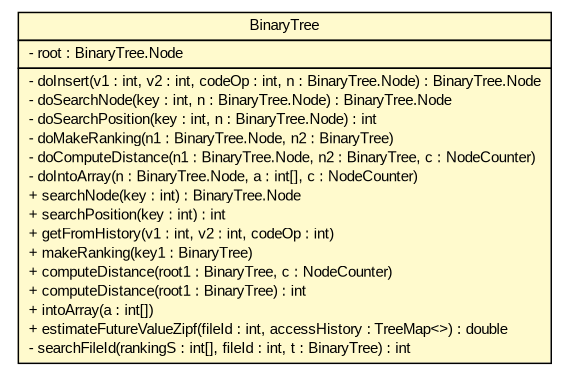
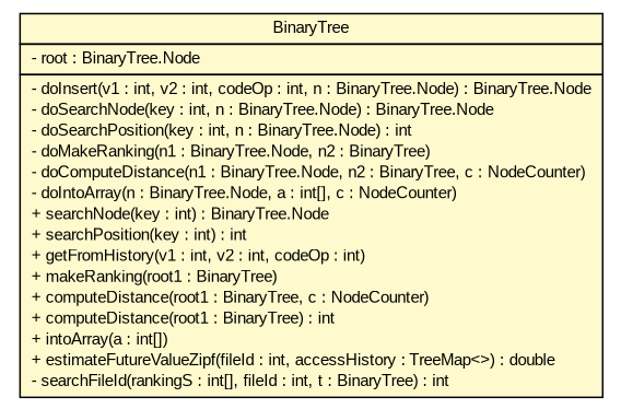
  digraph {
    nodesep=0.25
    ranksep=0.5
-   n1 [fontcolor=black fontname=arial fontsize=10.0 label=<<table title="org.edg.data.replication.optorsim.infrastructure.BinaryTree" border="0" cellborder="1" cellspacing="0" cellpadding="2" port="p" bgcolor="lemonChiffon" href="./BinaryTree.html"> 		<tr><td><table border="0" cellspacing="0" cellpadding="1"> <tr><td align="center" balign="center"> BinaryTree </td></tr> 		</table></td></tr> 		<tr><td><table border="0" cellspacing="0" cellpadding="1"> <tr><td align="left" balign="left"> - root : BinaryTree.Node </td></tr> 		</table></td></tr> 		<tr><td><table border="0" cellspacing="0" cellpadding="1"> <tr><td align="left" balign="left"> - doInsert(v1 : int, v2 : int, codeOp : int, n : BinaryTree.Node) : BinaryTree.Node </td></tr> <tr><td align="left" balign="left"> - doSearchNode(key : int, n : BinaryTree.Node) : BinaryTree.Node </td></tr> <tr><td align="left" balign="left"> - doSearchPosition(key : int, n : BinaryTree.Node) : int </td></tr> <tr><td align="left" balign="left"> - doMakeRanking(n1 : BinaryTree.Node, n2 : BinaryTree) </td></tr> <tr><td align="left" balign="left"> - doComputeDistance(n1 : BinaryTree.Node, n2 : BinaryTree, c : NodeCounter) </td></tr> <tr><td align="left" balign="left"> - doIntoArray(n : BinaryTree.Node, a : int[], c : NodeCounter) </td></tr> <tr><td align="left" balign="left"> + searchNode(key : int) : BinaryTree.Node </td></tr> <tr><td align="left" balign="left"> + searchPosition(key : int) : int </td></tr> <tr><td align="left" balign="left"> + getFromHistory(v1 : int, v2 : int, codeOp : int) </td></tr> <tr><td align="left" balign="left"> + makeRanking(key1 : BinaryTree) </td></tr> <tr><td align="left" balign="left"> + computeDistance(root1 : BinaryTree, c : NodeCounter) </td></tr> <tr><td align="left" balign="left"> + computeDistance(root1 : BinaryTree) : int </td></tr> <tr><td align="left" balign="left"> + intoArray(a : int[]) </td></tr> <tr><td align="left" balign="left"> + estimateFutureValueZipf(fileId : int, accessHistory : TreeMap&lt;&gt;) : double </td></tr> <tr><td align="left" balign="left"> - searchFileId(rankingS : int[], fileId : int, t : BinaryTree) : int </td></tr> 		</table></td></tr> 		</table>> shape=plaintext]
+   n1 [fontcolor=black fontname=arial fontsize=10.0 label=<<table title="org.edg.data.replication.optorsim.infrastructure.BinaryTree" border="0" cellborder="1" cellspacing="0" cellpadding="2" port="p" bgcolor="lemonChiffon" href="./BinaryTree.html"> 		<tr><td><table border="0" cellspacing="0" cellpadding="1"> <tr><td align="center" balign="center"> BinaryTree </td></tr> 		</table></td></tr> 		<tr><td><table border="0" cellspacing="0" cellpadding="1"> <tr><td align="left" balign="left"> - root : BinaryTree.Node </td></tr> 		</table></td></tr> 		<tr><td><table border="0" cellspacing="0" cellpadding="1"> <tr><td align="left" balign="left"> - doInsert(v1 : int, v2 : int, codeOp : int, n : BinaryTree.Node) : BinaryTree.Node </td></tr> <tr><td align="left" balign="left"> - doSearchNode(key : int, n : BinaryTree.Node) : BinaryTree.Node </td></tr> <tr><td align="left" balign="left"> - doSearchPosition(key : int, n : BinaryTree.Node) : int </td></tr> <tr><td align="left" balign="left"> - doMakeRanking(n1 : BinaryTree.Node, n2 : BinaryTree) </td></tr> <tr><td align="left" balign="left"> - doComputeDistance(n1 : BinaryTree.Node, n2 : BinaryTree, c : NodeCounter) </td></tr> <tr><td align="left" balign="left"> - doIntoArray(n : BinaryTree.Node, a : int[], c : NodeCounter) </td></tr> <tr><td align="left" balign="left"> + searchNode(key : int) : BinaryTree.Node </td></tr> <tr><td align="left" balign="left"> + searchPosition(key : int) : int </td></tr> <tr><td align="left" balign="left"> + getFromHistory(v1 : int, v2 : int, codeOp : int) </td></tr> <tr><td align="left" balign="left"> + makeRanking(root1 : BinaryTree) </td></tr> <tr><td align="left" balign="left"> + computeDistance(root1 : BinaryTree, c : NodeCounter) </td></tr> <tr><td align="left" balign="left"> + computeDistance(root1 : BinaryTree) : int </td></tr> <tr><td align="left" balign="left"> + intoArray(a : int[]) </td></tr> <tr><td align="left" balign="left"> + estimateFutureValueZipf(fileId : int, accessHistory : TreeMap&lt;&gt;) : double </td></tr> <tr><td align="left" balign="left"> - searchFileId(rankingS : int[], fileId : int, t : BinaryTree) : int </td></tr> 		</table></td></tr> 		</table>> shape=plaintext]
  }
